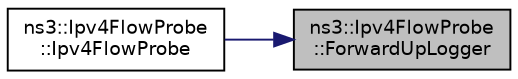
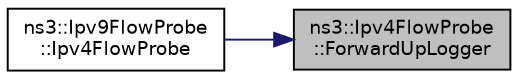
  digraph {
    rankdir=RL
    node [color=black fontname=Helvetica fontsize=10 shape=record style=filled]
    n1 [fillcolor=grey75 fontcolor=black height=0.2 label="ns3::Ipv4FlowProbe\l::ForwardUpLogger" width=0.4]
-   n2 [fillcolor=white height=0.2 label="ns3::Ipv4FlowProbe\l::Ipv4FlowProbe" width=0.4]
+   n2 [fillcolor=white height=0.2 label="ns3::Ipv9FlowProbe\l::Ipv4FlowProbe" width=0.4]
    n1 -> n2 [color=midnightblue dir=back fontname=Helvetica fontsize=10 labelfontname=Helvetica labelfontsize=10 style=solid]
  }
